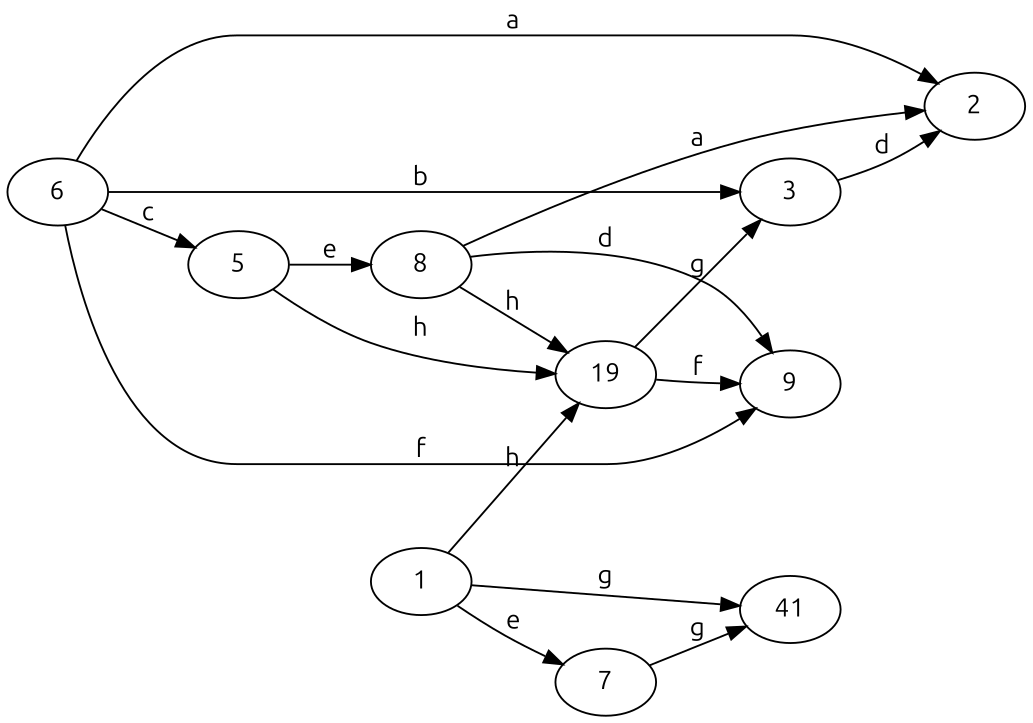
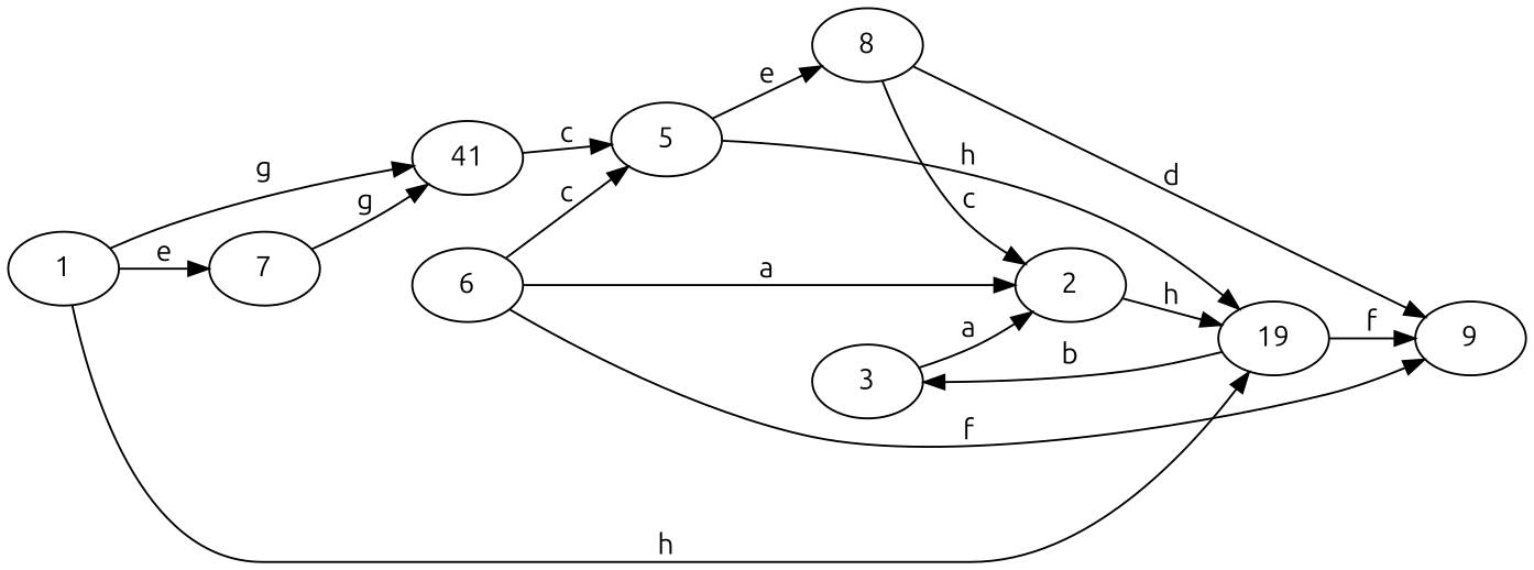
  strict digraph {
    fontname=Ubuntu
    rankdir=LR
    node [fontname=Ubuntu]
    edge [fontname=Ubuntu]
    3
    2
    n3 [label=41]
    7
    6
    5
    9
    8
    n9 [label=19]
    1
-   3 -> 2 [label=d]
+   3 -> 2 [label=a]
+   n3 -> 5 [label=c]
    7 -> n3 [label=g]
-   6 -> 3 [label=b]
    6 -> 2 [label=a]
    6 -> 5 [label=c]
    6 -> 9 [label=f]
    5 -> 8 [label=e]
    5 -> n9 [label=h]
-   8 -> 2 [label=a]
+   8 -> 2 [label=c]
    8 -> 9 [label=d]
-   8 -> n9 [label=h]
-   n9 -> 3 [label=g]
+   2 -> n9 [label=h]
+   n9 -> 3 [label=b]
    n9 -> 9 [label=f]
    1 -> n3 [label=g]
    1 -> 7 [label=e]
    1 -> n9 [label=h]
  }
